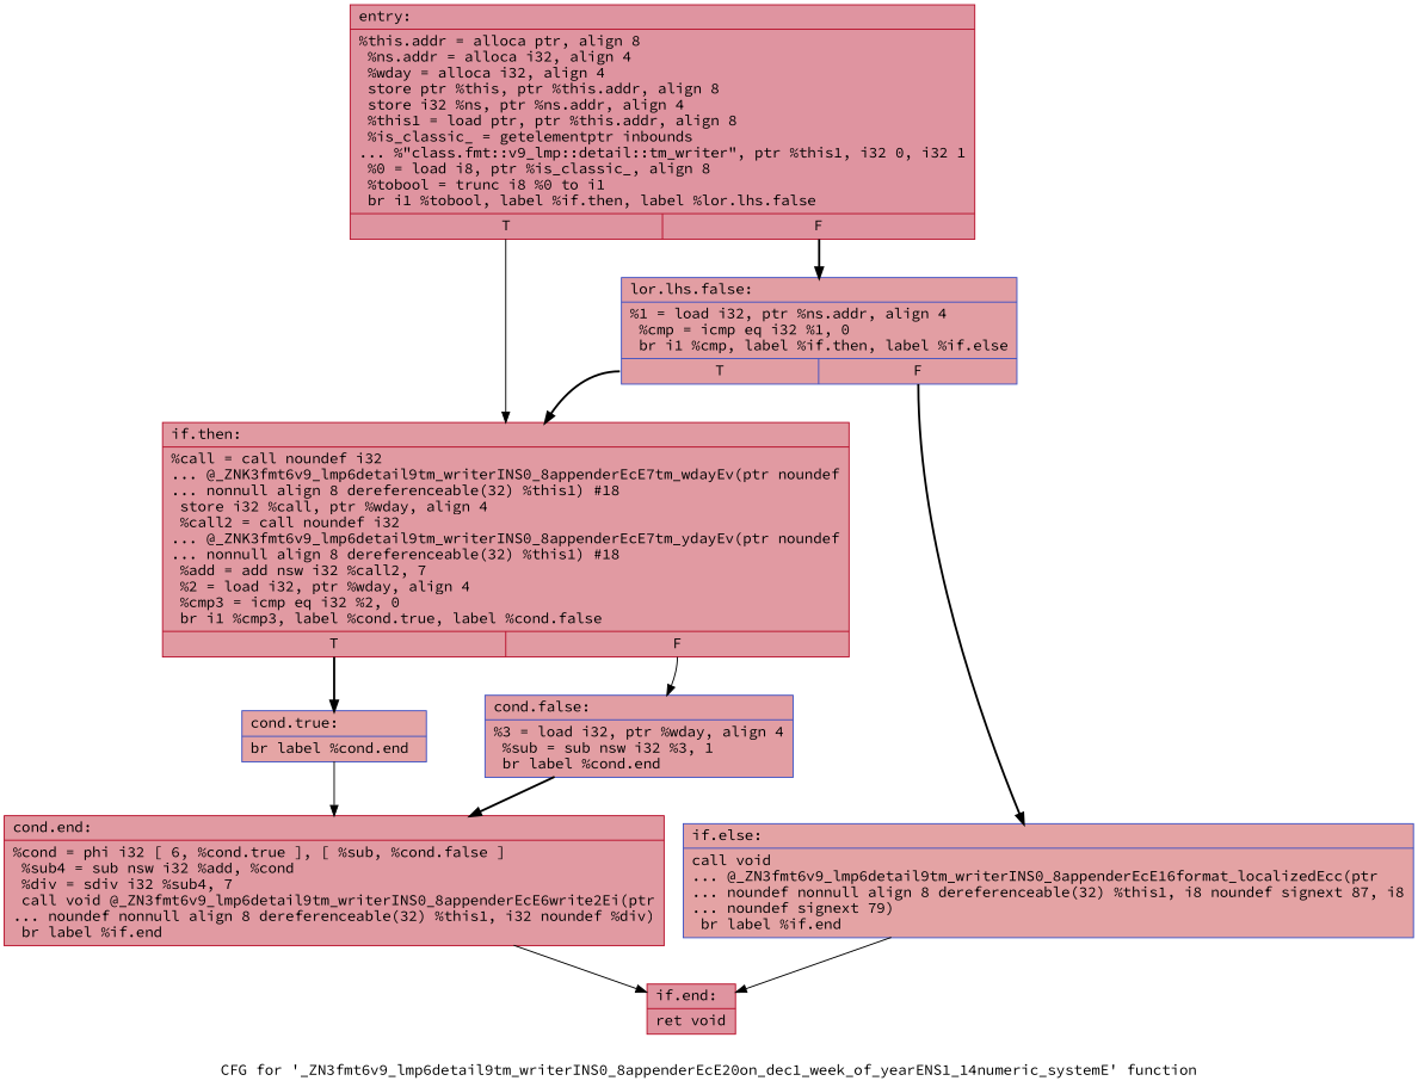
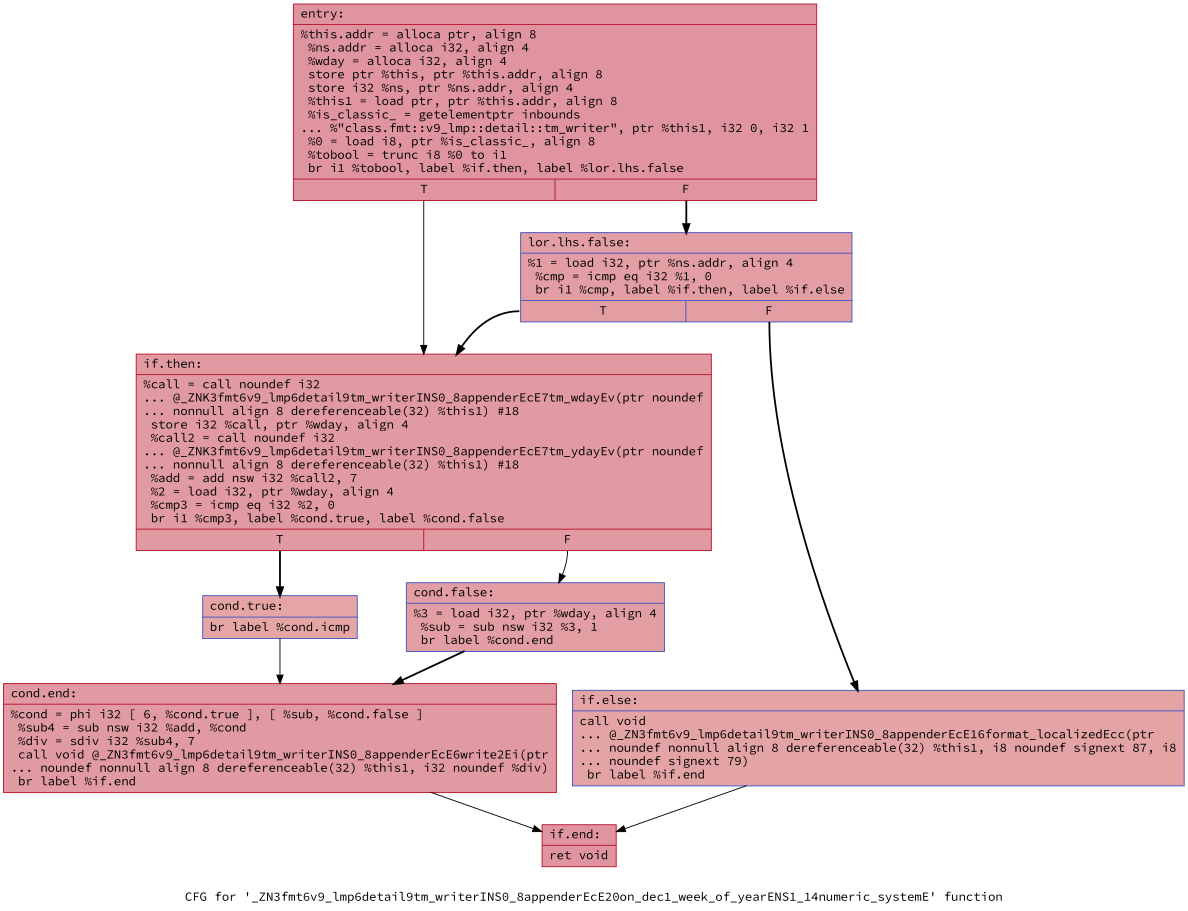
  digraph {
    label="CFG for '_ZN3fmt6v9_lmp6detail9tm_writerINS0_8appenderEcE20on_dec1_week_of_yearENS1_14numeric_systemE' function"
    fontname="Source Code Pro"
    node [color="#b70d28ff" fillcolor="#b70d2870" fontname="Source Code Pro" shape=record style=filled]
    edge [style=solid fontname="Source Code Pro"]
    n1 [label="{entry:\l|  %this.addr = alloca ptr, align 8\l  %ns.addr = alloca i32, align 4\l  %wday = alloca i32, align 4\l  store ptr %this, ptr %this.addr, align 8\l  store i32 %ns, ptr %ns.addr, align 4\l  %this1 = load ptr, ptr %this.addr, align 8\l  %is_classic_ = getelementptr inbounds\l... %\"class.fmt::v9_lmp::detail::tm_writer\", ptr %this1, i32 0, i32 1\l  %0 = load i8, ptr %is_classic_, align 8\l  %tobool = trunc i8 %0 to i1\l  br i1 %tobool, label %if.then, label %lor.lhs.false\l|{<s0>T|<s1>F}}"]
    n2 [fillcolor="#bb1b2c70" label="{if.then:\l|  %call = call noundef i32\l... @_ZNK3fmt6v9_lmp6detail9tm_writerINS0_8appenderEcE7tm_wdayEv(ptr noundef\l... nonnull align 8 dereferenceable(32) %this1) #18\l  store i32 %call, ptr %wday, align 4\l  %call2 = call noundef i32\l... @_ZNK3fmt6v9_lmp6detail9tm_writerINS0_8appenderEcE7tm_ydayEv(ptr noundef\l... nonnull align 8 dereferenceable(32) %this1) #18\l  %add = add nsw i32 %call2, 7\l  %2 = load i32, ptr %wday, align 4\l  %cmp3 = icmp eq i32 %2, 0\l  br i1 %cmp3, label %cond.true, label %cond.false\l|{<s0>T|<s1>F}}"]
    n3 [color="#3d50c3ff" fillcolor="#be242e70" label="{lor.lhs.false:\l|  %1 = load i32, ptr %ns.addr, align 4\l  %cmp = icmp eq i32 %1, 0\l  br i1 %cmp, label %if.then, label %if.else\l|{<s0>T|<s1>F}}"]
-   n4 [color="#3d50c3ff" fillcolor="#c5333470" label="{cond.true:\l|  br label %cond.end\l}"]
+   n4 [color="#3d50c3ff" fillcolor="#c5333470" label="{cond.true:\l|  br label %cond.icmp\l}"]
    n5 [color="#3d50c3ff" fillcolor="#be242e70" label="{cond.false:\l|  %3 = load i32, ptr %wday, align 4\l  %sub = sub nsw i32 %3, 1\l  br label %cond.end\l}"]
    n6 [color="#3d50c3ff" fillcolor="#c32e3170" label="{if.else:\l|  call void\l... @_ZN3fmt6v9_lmp6detail9tm_writerINS0_8appenderEcE16format_localizedEcc(ptr\l... noundef nonnull align 8 dereferenceable(32) %this1, i8 noundef signext 87, i8\l... noundef signext 79)\l  br label %if.end\l}"]
    n7 [label="{if.end:\l|  ret void\l}"]
    n8 [fillcolor="#bb1b2c70" label="{cond.end:\l|  %cond = phi i32 [ 6, %cond.true ], [ %sub, %cond.false ]\l  %sub4 = sub nsw i32 %add, %cond\l  %div = sdiv i32 %sub4, 7\l  call void @_ZN3fmt6v9_lmp6detail9tm_writerINS0_8appenderEcE6write2Ei(ptr\l... noundef nonnull align 8 dereferenceable(32) %this1, i32 noundef %div)\l  br label %if.end\l}"]
    n1 -> n2 [tailport=s0]
    n1 -> n3 [tailport=s1 style=bold]
    n2 -> n4 [tailport=s0 style=bold]
    n2 -> n5 [tailport=s1]
    n3 -> n2 [tailport=s0 style=bold]
    n3 -> n6 [tailport=s1 style=bold]
    n4 -> n8
    n5 -> n8 [style=bold]
    n6 -> n7
    n8 -> n7
  }
